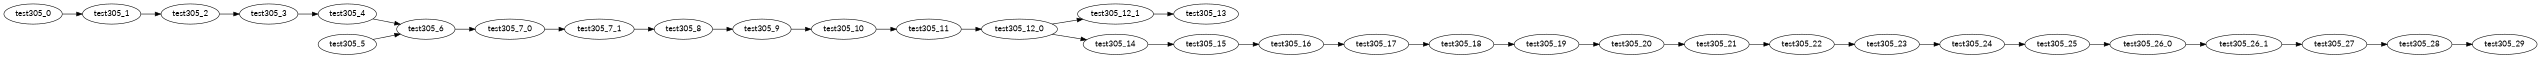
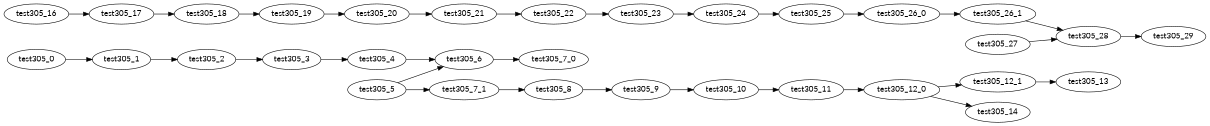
  digraph {
    fontname=Lato
    rankdir=LR
    node [fontname=Lato]
    edge [fontname=Lato]
    test305_0
    test305_1
    test305_2
    test305_3
    test305_4
    test305_6
    test305_5
    test305_7_0
    test305_7_1
    test305_8
    test305_9
    test305_10
    test305_11
    test305_12_0
    test305_12_1
    test305_14
    test305_13
-   test305_15
    test305_16
    test305_17
    test305_18
    test305_19
    test305_20
    test305_21
    test305_22
    test305_23
    test305_24
    test305_25
    test305_26_0
    test305_26_1
    test305_27
    test305_28
    test305_29
    test305_0 -> test305_1
    test305_1 -> test305_2
    test305_2 -> test305_3
    test305_3 -> test305_4
    test305_4 -> test305_6
    test305_6 -> test305_7_0
    test305_5 -> test305_6
-   test305_7_0 -> test305_7_1
+   test305_5 -> test305_7_1
    test305_7_1 -> test305_8
    test305_8 -> test305_9
    test305_9 -> test305_10
    test305_10 -> test305_11
    test305_11 -> test305_12_0
    test305_12_0 -> test305_12_1
    test305_12_0 -> test305_14
    test305_12_1 -> test305_13
-   test305_14 -> test305_15
-   test305_15 -> test305_16
    test305_16 -> test305_17
    test305_17 -> test305_18
    test305_18 -> test305_19
    test305_19 -> test305_20
    test305_20 -> test305_21
    test305_21 -> test305_22
    test305_22 -> test305_23
    test305_23 -> test305_24
    test305_24 -> test305_25
    test305_25 -> test305_26_0
    test305_26_0 -> test305_26_1
-   test305_26_1 -> test305_27
+   test305_26_1 -> test305_28
    test305_27 -> test305_28
    test305_28 -> test305_29
  }
